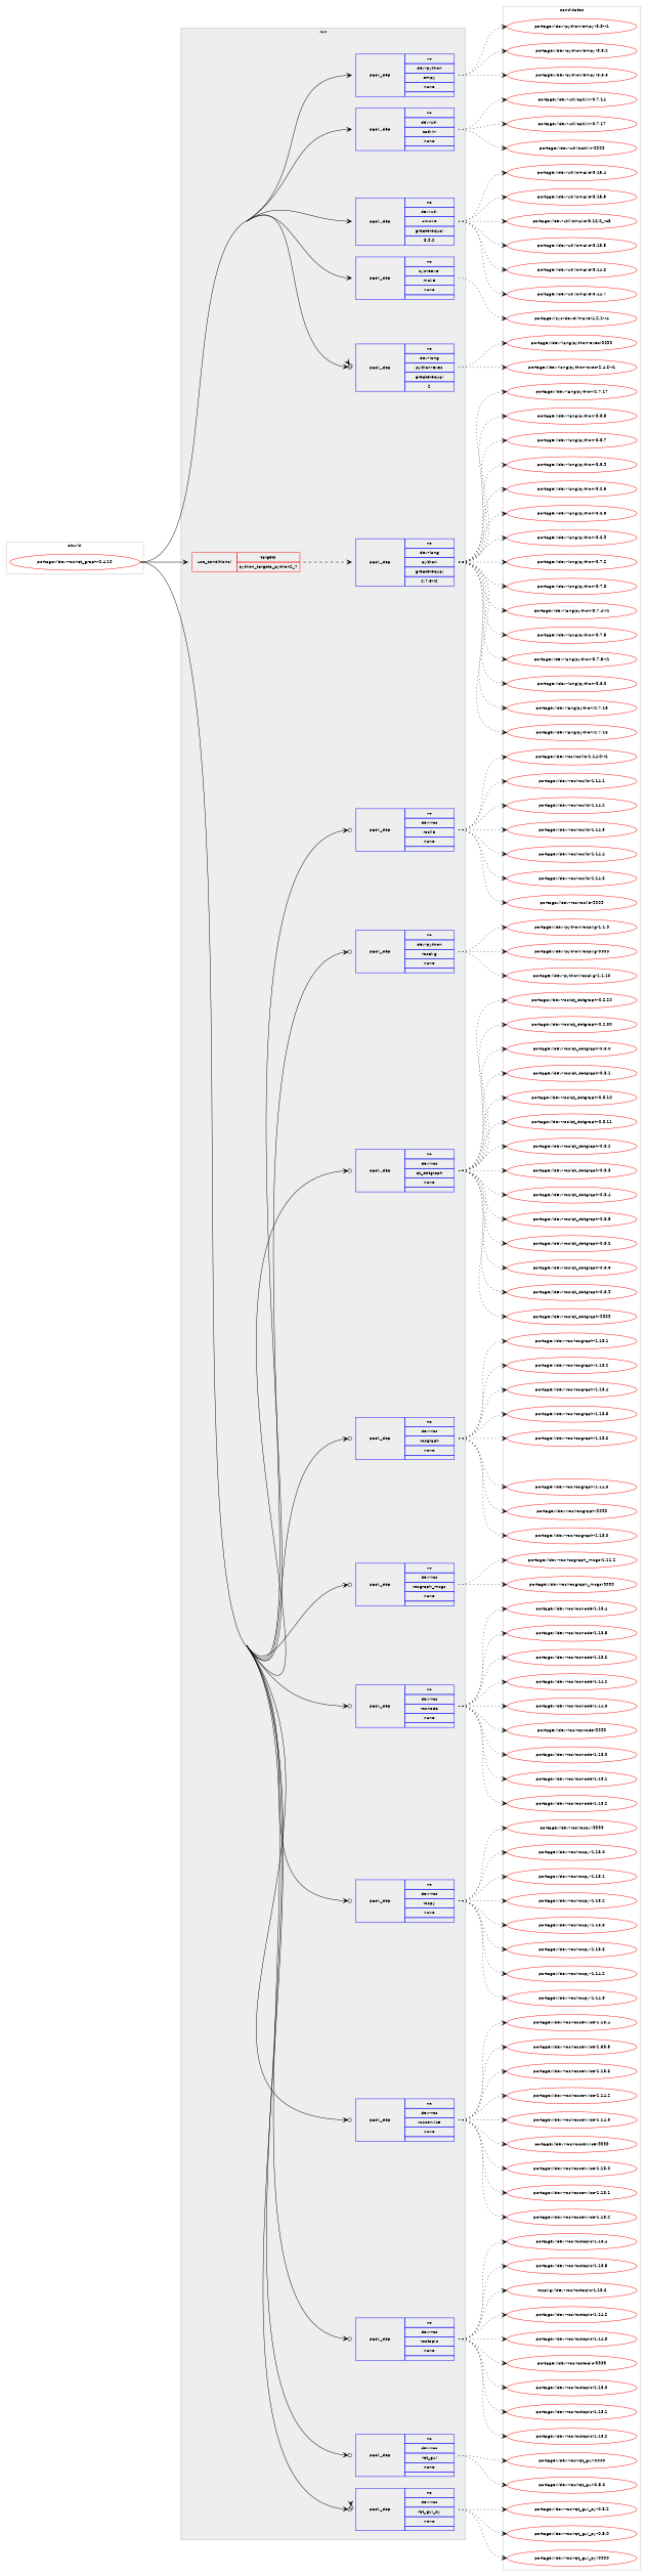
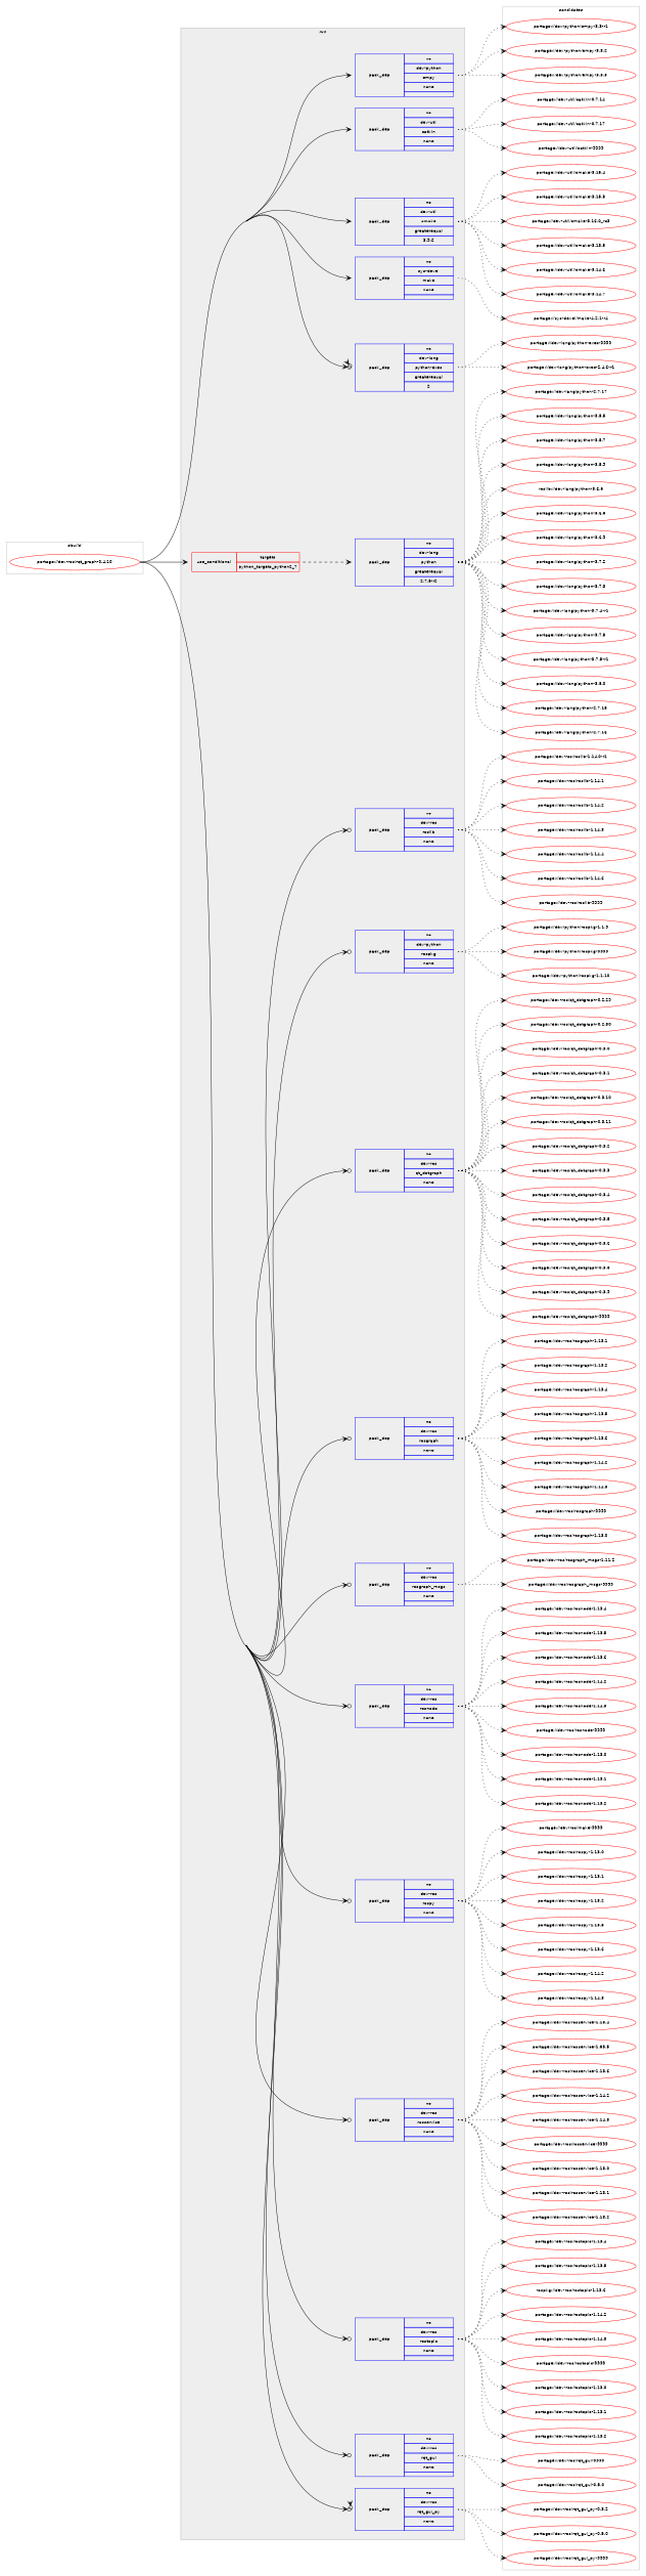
  digraph {
    compound=true
    concentrate=true
    fontname="DejaVu Sans"
    fontsize=10
    newrank=true
    rankdir=LR
    ranksep=1.5
    node [color=red fontname="DejaVu Sans" fontsize=10]
    edge [arrowhead=vee fontname="DejaVu Sans" headport=w style=dotted tailport=e weight=100]
    n1 [label="portage://dev-ros/rqt_graph-0.4.10" width=4]
    n2 [color=blue label=<<TABLE BORDER="0" CELLBORDER="1" CELLSPACING="0" CELLPADDING="4" WIDTH="220"><TR><TD ROWSPAN="6" CELLPADDING="30">pack_dep</TD></TR><TR><TD WIDTH="110">no</TD></TR><TR><TD>dev-python</TD></TR><TR><TD>empy</TD></TR><TR><TD>none</TD></TR><TR><TD></TD></TR></TABLE>> shape=none]
    n3 [color=blue label=<<TABLE BORDER="0" CELLBORDER="1" CELLSPACING="0" CELLPADDING="4" WIDTH="220"><TR><TD ROWSPAN="6" CELLPADDING="30">pack_dep</TD></TR><TR><TD WIDTH="110">no</TD></TR><TR><TD>dev-util</TD></TR><TR><TD>catkin</TD></TR><TR><TD>none</TD></TR><TR><TD></TD></TR></TABLE>> shape=none]
    n4 [color=blue label=<<TABLE BORDER="0" CELLBORDER="1" CELLSPACING="0" CELLPADDING="4" WIDTH="220"><TR><TD ROWSPAN="6" CELLPADDING="30">pack_dep</TD></TR><TR><TD WIDTH="110">no</TD></TR><TR><TD>dev-util</TD></TR><TR><TD>cmake</TD></TR><TR><TD>greaterequal</TD></TR><TR><TD>3.9.6</TD></TR></TABLE>> shape=none]
    n5 [color=blue label=<<TABLE BORDER="0" CELLBORDER="1" CELLSPACING="0" CELLPADDING="4" WIDTH="220"><TR><TD ROWSPAN="6" CELLPADDING="30">pack_dep</TD></TR><TR><TD WIDTH="110">no</TD></TR><TR><TD>sys-devel</TD></TR><TR><TD>make</TD></TR><TR><TD>none</TD></TR><TR><TD></TD></TR></TABLE>> shape=none]
    n6 [color=blue label=<<TABLE BORDER="0" CELLBORDER="1" CELLSPACING="0" CELLPADDING="4" WIDTH="220"><TR><TD ROWSPAN="6" CELLPADDING="30">pack_dep</TD></TR><TR><TD WIDTH="110">no</TD></TR><TR><TD>dev-lang</TD></TR><TR><TD>python-exec</TD></TR><TR><TD>greaterequal</TD></TR><TR><TD>2</TD></TR></TABLE>> shape=none]
    n7 [color=blue label=<<TABLE BORDER="0" CELLBORDER="1" CELLSPACING="0" CELLPADDING="4" WIDTH="220"><TR><TD ROWSPAN="6" CELLPADDING="30">pack_dep</TD></TR><TR><TD WIDTH="110">no</TD></TR><TR><TD>dev-lang</TD></TR><TR><TD>python</TD></TR><TR><TD>greaterequal</TD></TR><TR><TD>2.7.5-r2</TD></TR></TABLE>> shape=none]
    n8 [label=<<TABLE BORDER="0" CELLBORDER="1" CELLSPACING="0" CELLPADDING="4"><TR><TD ROWSPAN="3" CELLPADDING="10">use_conditional</TD></TR><TR><TD>targets</TD></TR><TR><TD>python_targets_python2_7</TD></TR></TABLE>> shape=none]
    n9 [color=blue label=<<TABLE BORDER="0" CELLBORDER="1" CELLSPACING="0" CELLPADDING="4" WIDTH="220"><TR><TD ROWSPAN="6" CELLPADDING="30">pack_dep</TD></TR><TR><TD WIDTH="110">no</TD></TR><TR><TD>dev-ros</TD></TR><TR><TD>roslib</TD></TR><TR><TD>none</TD></TR><TR><TD></TD></TR></TABLE>> shape=none]
    n10 [color=blue label=<<TABLE BORDER="0" CELLBORDER="1" CELLSPACING="0" CELLPADDING="4" WIDTH="220"><TR><TD ROWSPAN="6" CELLPADDING="30">pack_dep</TD></TR><TR><TD WIDTH="110">no</TD></TR><TR><TD>dev-python</TD></TR><TR><TD>rospkg</TD></TR><TR><TD>none</TD></TR><TR><TD></TD></TR></TABLE>> shape=none]
    n11 [color=blue label=<<TABLE BORDER="0" CELLBORDER="1" CELLSPACING="0" CELLPADDING="4" WIDTH="220"><TR><TD ROWSPAN="6" CELLPADDING="30">pack_dep</TD></TR><TR><TD WIDTH="110">no</TD></TR><TR><TD>dev-ros</TD></TR><TR><TD>qt_dotgraph</TD></TR><TR><TD>none</TD></TR><TR><TD></TD></TR></TABLE>> shape=none]
    n12 [color=blue label=<<TABLE BORDER="0" CELLBORDER="1" CELLSPACING="0" CELLPADDING="4" WIDTH="220"><TR><TD ROWSPAN="6" CELLPADDING="30">pack_dep</TD></TR><TR><TD WIDTH="110">no</TD></TR><TR><TD>dev-ros</TD></TR><TR><TD>rosgraph</TD></TR><TR><TD>none</TD></TR><TR><TD></TD></TR></TABLE>> shape=none]
    n13 [color=blue label=<<TABLE BORDER="0" CELLBORDER="1" CELLSPACING="0" CELLPADDING="4" WIDTH="220"><TR><TD ROWSPAN="6" CELLPADDING="30">pack_dep</TD></TR><TR><TD WIDTH="110">no</TD></TR><TR><TD>dev-ros</TD></TR><TR><TD>rosgraph_msgs</TD></TR><TR><TD>none</TD></TR><TR><TD></TD></TR></TABLE>> shape=none]
    n14 [color=blue label=<<TABLE BORDER="0" CELLBORDER="1" CELLSPACING="0" CELLPADDING="4" WIDTH="220"><TR><TD ROWSPAN="6" CELLPADDING="30">pack_dep</TD></TR><TR><TD WIDTH="110">no</TD></TR><TR><TD>dev-ros</TD></TR><TR><TD>rosnode</TD></TR><TR><TD>none</TD></TR><TR><TD></TD></TR></TABLE>> shape=none]
    n15 [color=blue label=<<TABLE BORDER="0" CELLBORDER="1" CELLSPACING="0" CELLPADDING="4" WIDTH="220"><TR><TD ROWSPAN="6" CELLPADDING="30">pack_dep</TD></TR><TR><TD WIDTH="110">no</TD></TR><TR><TD>dev-ros</TD></TR><TR><TD>rospy</TD></TR><TR><TD>none</TD></TR><TR><TD></TD></TR></TABLE>> shape=none]
    n16 [color=blue label=<<TABLE BORDER="0" CELLBORDER="1" CELLSPACING="0" CELLPADDING="4" WIDTH="220"><TR><TD ROWSPAN="6" CELLPADDING="30">pack_dep</TD></TR><TR><TD WIDTH="110">no</TD></TR><TR><TD>dev-ros</TD></TR><TR><TD>rosservice</TD></TR><TR><TD>none</TD></TR><TR><TD></TD></TR></TABLE>> shape=none]
    n17 [color=blue label=<<TABLE BORDER="0" CELLBORDER="1" CELLSPACING="0" CELLPADDING="4" WIDTH="220"><TR><TD ROWSPAN="6" CELLPADDING="30">pack_dep</TD></TR><TR><TD WIDTH="110">no</TD></TR><TR><TD>dev-ros</TD></TR><TR><TD>rostopic</TD></TR><TR><TD>none</TD></TR><TR><TD></TD></TR></TABLE>> shape=none]
    n18 [color=blue label=<<TABLE BORDER="0" CELLBORDER="1" CELLSPACING="0" CELLPADDING="4" WIDTH="220"><TR><TD ROWSPAN="6" CELLPADDING="30">pack_dep</TD></TR><TR><TD WIDTH="110">no</TD></TR><TR><TD>dev-ros</TD></TR><TR><TD>rqt_gui</TD></TR><TR><TD>none</TD></TR><TR><TD></TD></TR></TABLE>> shape=none]
    n19 [color=blue label=<<TABLE BORDER="0" CELLBORDER="1" CELLSPACING="0" CELLPADDING="4" WIDTH="220"><TR><TD ROWSPAN="6" CELLPADDING="30">pack_dep</TD></TR><TR><TD WIDTH="110">no</TD></TR><TR><TD>dev-ros</TD></TR><TR><TD>rqt_gui_py</TD></TR><TR><TD>none</TD></TR><TR><TD></TD></TR></TABLE>> shape=none]
    n20 [label="portage://dev-python/empy-3.3-r1" width=4]
    n21 [label="portage://dev-python/empy-3.3.2" width=4]
    n22 [label="portage://dev-python/empy-3.3.3" width=4]
    n23 [label="portage://dev-util/catkin-0.7.14" width=4]
    n24 [label="portage://dev-util/catkin-0.7.17" width=4]
    n25 [label="portage://dev-util/catkin-9999" width=4]
    n26 [label="portage://dev-util/cmake-3.13.5" width=4]
    n27 [label="portage://dev-util/cmake-3.14.6" width=4]
    n28 [label="portage://dev-util/cmake-3.14.7" width=4]
    n29 [label="portage://dev-util/cmake-3.15.4" width=4]
    n30 [label="portage://dev-util/cmake-3.15.5" width=4]
    n31 [label="portage://dev-util/cmake-3.16.0_rc3" width=4]
    n32 [label="portage://sys-devel/make-4.2.1-r4" width=4]
    n33 [label="portage://dev-lang/python-2.7.15" width=4]
    n34 [label="portage://dev-lang/python-2.7.16" width=4]
    n35 [label="portage://dev-lang/python-2.7.17" width=4]
    n36 [label="portage://dev-lang/python-3.5.5" width=4]
    n37 [label="portage://dev-lang/python-3.5.7" width=4]
    n38 [label="portage://dev-lang/python-3.5.9" width=4]
-   n39 [label="portage://dev-lang/python-3.6.5" width=4]
+   n39 [label="roslib://dev-lang/python-3.6.5" width=4]
    n40 [label="portage://dev-lang/python-3.6.8" width=4]
    n41 [label="portage://dev-lang/python-3.6.9" width=4]
    n42 [label="portage://dev-lang/python-3.7.2" width=4]
    n43 [label="portage://dev-lang/python-3.7.3" width=4]
    n44 [label="portage://dev-lang/python-3.7.4-r1" width=4]
    n45 [label="portage://dev-lang/python-3.7.5" width=4]
    n46 [label="portage://dev-lang/python-3.7.5-r1" width=4]
    n47 [label="portage://dev-lang/python-3.8.0" width=4]
    n48 [label="portage://dev-lang/python-exec-2.4.6-r1" width=4]
    n49 [label="portage://dev-lang/python-exec-9999" width=4]
    n50 [label="portage://dev-python/rospkg-1.1.10" width=4]
    n51 [label="portage://dev-python/rospkg-1.1.9" width=4]
    n52 [label="portage://dev-python/rospkg-9999" width=4]
    n53 [label="portage://dev-ros/qt_dotgraph-0.2.29" width=4]
    n54 [label="portage://dev-ros/qt_dotgraph-0.2.30" width=4]
    n55 [label="portage://dev-ros/qt_dotgraph-0.3.0" width=4]
    n56 [label="portage://dev-ros/qt_dotgraph-0.3.1" width=4]
    n57 [label="portage://dev-ros/qt_dotgraph-0.3.10" width=4]
    n58 [label="portage://dev-ros/qt_dotgraph-0.3.11" width=4]
    n59 [label="portage://dev-ros/qt_dotgraph-0.3.2" width=4]
    n60 [label="portage://dev-ros/qt_dotgraph-0.3.3" width=4]
    n61 [label="portage://dev-ros/qt_dotgraph-0.3.4" width=4]
    n62 [label="portage://dev-ros/qt_dotgraph-0.3.5" width=4]
    n63 [label="portage://dev-ros/qt_dotgraph-0.3.6" width=4]
    n64 [label="portage://dev-ros/qt_dotgraph-0.3.8" width=4]
    n65 [label="portage://dev-ros/qt_dotgraph-0.3.9" width=4]
    n66 [label="portage://dev-ros/qt_dotgraph-9999" width=4]
    n67 [label="portage://dev-ros/rosgraph-1.13.0" width=4]
    n68 [label="portage://dev-ros/rosgraph-1.13.1" width=4]
    n69 [label="portage://dev-ros/rosgraph-1.13.2" width=4]
    n70 [label="portage://dev-ros/rosgraph-1.13.4" width=4]
    n71 [label="portage://dev-ros/rosgraph-1.13.5" width=4]
    n72 [label="portage://dev-ros/rosgraph-1.13.6" width=4]
+   n73 [label="portage://dev-ros/rosgraph-1.14.2" width=4]
    n74 [label="portage://dev-ros/rosgraph-1.14.3" width=4]
    n75 [label="portage://dev-ros/rosgraph-9999" width=4]
    n76 [label="portage://dev-ros/rosgraph_msgs-1.11.2" width=4]
    n77 [label="portage://dev-ros/rosgraph_msgs-9999" width=4]
    n78 [label="portage://dev-ros/roslib-1.14.0-r1" width=4]
    n79 [label="portage://dev-ros/roslib-1.14.1" width=4]
    n80 [label="portage://dev-ros/roslib-1.14.2" width=4]
    n81 [label="portage://dev-ros/roslib-1.14.3" width=4]
    n82 [label="portage://dev-ros/roslib-1.14.4" width=4]
    n83 [label="portage://dev-ros/roslib-1.14.6" width=4]
    n84 [label="portage://dev-ros/roslib-9999" width=4]
    n85 [label="portage://dev-ros/rosnode-1.13.0" width=4]
    n86 [label="portage://dev-ros/rosnode-1.13.1" width=4]
    n87 [label="portage://dev-ros/rosnode-1.13.2" width=4]
    n88 [label="portage://dev-ros/rosnode-1.13.4" width=4]
    n89 [label="portage://dev-ros/rosnode-1.13.5" width=4]
    n90 [label="portage://dev-ros/rosnode-1.13.6" width=4]
    n91 [label="portage://dev-ros/rosnode-1.14.2" width=4]
    n92 [label="portage://dev-ros/rosnode-1.14.3" width=4]
    n93 [label="portage://dev-ros/rosnode-9999" width=4]
    n94 [label="portage://dev-ros/rospy-1.13.0" width=4]
    n95 [label="portage://dev-ros/rospy-1.13.1" width=4]
    n96 [label="portage://dev-ros/rospy-1.13.2" width=4]
    n97 [label="portage://dev-ros/rospy-1.13.5" width=4]
    n98 [label="portage://dev-ros/rospy-1.13.6" width=4]
    n99 [label="portage://dev-ros/rospy-1.14.2" width=4]
    n100 [label="portage://dev-ros/rospy-1.14.3" width=4]
-   n101 [label="portage://dev-ros/rospy-9999" width=4]
+   n101 [label="portage://dev-ros/make-9999" width=4]
    n102 [label="portage://dev-ros/rosservice-1.13.0" width=4]
    n103 [label="portage://dev-ros/rosservice-1.13.1" width=4]
    n104 [label="portage://dev-ros/rosservice-1.13.2" width=4]
    n105 [label="portage://dev-ros/rosservice-1.13.4" width=4]
    n106 [label="portage://dev-ros/rosservice-1.83.5" width=4]
    n107 [label="portage://dev-ros/rosservice-1.13.6" width=4]
    n108 [label="portage://dev-ros/rosservice-1.14.2" width=4]
    n109 [label="portage://dev-ros/rosservice-1.14.3" width=4]
    n110 [label="portage://dev-ros/rosservice-9999" width=4]
    n111 [label="portage://dev-ros/rostopic-1.13.0" width=4]
    n112 [label="portage://dev-ros/rostopic-1.13.1" width=4]
    n113 [label="portage://dev-ros/rostopic-1.13.2" width=4]
    n114 [label="portage://dev-ros/rostopic-1.13.4" width=4]
    n115 [label="portage://dev-ros/rostopic-1.13.5" width=4]
    n116 [label="rospkg://dev-ros/rostopic-1.13.6" width=4]
    n117 [label="portage://dev-ros/rostopic-1.14.2" width=4]
    n118 [label="portage://dev-ros/rostopic-1.14.3" width=4]
    n119 [label="portage://dev-ros/rostopic-9999" width=4]
    n120 [label="portage://dev-ros/rqt_gui-0.5.0" width=4]
    n121 [label="portage://dev-ros/rqt_gui-9999" width=4]
    n122 [label="portage://dev-ros/rqt_gui_py-0.3.2" width=4]
    n123 [label="portage://dev-ros/rqt_gui_py-0.5.0" width=4]
    n124 [label="portage://dev-ros/rqt_gui_py-9999" width=4]
    subgraph cluster_1 {
      color=gray
      label=<<i>ebuild</i>>
      rank=same
      n1
    }
    subgraph cluster_2 {
      color=gray
      label=<<i>dependencies</i>>
      subgraph cluster_3 {
        color=gray
        fillcolor="#eeeeee"
        label=<<i>compile</i>>
        style=filled
        subgraph sub_4 {
          color=gray
          fillcolor="#eeeeee"
          label=<<i>compile</i>>
          style=filled
          n2
        }
        subgraph sub_5 {
          color=gray
          fillcolor="#eeeeee"
          label=<<i>compile</i>>
          style=filled
          n3
        }
        subgraph sub_6 {
          color=gray
          fillcolor="#eeeeee"
          label=<<i>compile</i>>
          style=filled
          n4
        }
        subgraph sub_7 {
          color=gray
          fillcolor="#eeeeee"
          label=<<i>compile</i>>
          style=filled
          n5
        }
      }
      subgraph cluster_8 {
        color=gray
        fillcolor="#eeeeee"
        label=<<i>compile and run</i>>
        style=filled
        subgraph sub_9 {
          color=gray
          fillcolor="#eeeeee"
          label=<<i>compile and run</i>>
          style=filled
          n6
        }
        subgraph sub_10 {
          color=gray
          fillcolor="#eeeeee"
          label=<<i>compile and run</i>>
          style=filled
          n8
          subgraph sub_11 {
            color=gray
            fillcolor="#eeeeee"
            label=<<i>compile and run</i>>
            style=filled
            n7
          }
        }
        subgraph sub_12 {
          color=gray
          fillcolor="#eeeeee"
          label=<<i>compile and run</i>>
          style=filled
          n9
        }
        subgraph sub_13 {
          color=gray
          fillcolor="#eeeeee"
          label=<<i>compile and run</i>>
          style=filled
          n10
        }
        subgraph sub_14 {
          color=gray
          fillcolor="#eeeeee"
          label=<<i>compile and run</i>>
          style=filled
          n11
        }
        subgraph sub_15 {
          color=gray
          fillcolor="#eeeeee"
          label=<<i>compile and run</i>>
          style=filled
          n12
        }
        subgraph sub_16 {
          color=gray
          fillcolor="#eeeeee"
          label=<<i>compile and run</i>>
          style=filled
          n13
        }
        subgraph sub_17 {
          color=gray
          fillcolor="#eeeeee"
          label=<<i>compile and run</i>>
          style=filled
          n14
        }
        subgraph sub_18 {
          color=gray
          fillcolor="#eeeeee"
          label=<<i>compile and run</i>>
          style=filled
          n15
        }
        subgraph sub_19 {
          color=gray
          fillcolor="#eeeeee"
          label=<<i>compile and run</i>>
          style=filled
          n16
        }
        subgraph sub_20 {
          color=gray
          fillcolor="#eeeeee"
          label=<<i>compile and run</i>>
          style=filled
          n17
        }
        subgraph sub_21 {
          color=gray
          fillcolor="#eeeeee"
          label=<<i>compile and run</i>>
          style=filled
          n18
        }
        subgraph sub_22 {
          color=gray
          fillcolor="#eeeeee"
          label=<<i>compile and run</i>>
          style=filled
          n19
        }
      }
      subgraph cluster_23 {
        color=gray
        fillcolor="#eeeeee"
        label=<<i>run</i>>
        style=filled
      }
    }
    subgraph cluster_24 {
      color=gray
      label=<<i>candidates</i>>
      rank=same
      subgraph sub_25 {
        color=black
        label=<<i>candidates</i>>
        nodesep=1
        rank=same
        n20
        n21
        n22
      }
      subgraph sub_26 {
        color=black
        label=<<i>candidates</i>>
        nodesep=1
        rank=same
        n23
        n24
        n25
      }
      subgraph sub_27 {
        color=black
        label=<<i>candidates</i>>
        nodesep=1
        rank=same
        n26
        n27
        n28
        n29
        n30
        n31
      }
      subgraph sub_28 {
        color=black
        label=<<i>candidates</i>>
        nodesep=1
        rank=same
        n32
      }
      subgraph sub_29 {
        color=black
        label=<<i>candidates</i>>
        nodesep=1
        rank=same
        n33
        n34
        n35
        n36
        n37
        n38
        n39
        n40
        n41
        n42
        n43
        n44
        n45
        n46
        n47
      }
      subgraph sub_30 {
        color=black
        label=<<i>candidates</i>>
        nodesep=1
        rank=same
        n48
        n49
      }
      subgraph sub_31 {
        color=black
        label=<<i>candidates</i>>
        nodesep=1
        rank=same
        n50
        n51
        n52
      }
      subgraph sub_32 {
        color=black
        label=<<i>candidates</i>>
        nodesep=1
        rank=same
        n53
        n54
        n55
        n56
        n57
        n58
        n59
        n60
        n61
        n62
        n63
        n64
        n65
        n66
      }
      subgraph sub_33 {
        color=black
        label=<<i>candidates</i>>
        nodesep=1
        rank=same
        n67
        n68
        n69
        n70
        n71
        n72
+       n73
        n74
        n75
      }
      subgraph sub_34 {
        color=black
        label=<<i>candidates</i>>
        nodesep=1
        rank=same
        n76
        n77
      }
      subgraph sub_35 {
        color=black
        label=<<i>candidates</i>>
        nodesep=1
        rank=same
        n78
        n79
        n80
        n81
        n82
        n83
        n84
      }
      subgraph sub_36 {
        color=black
        label=<<i>candidates</i>>
        nodesep=1
        rank=same
        n85
        n86
        n87
        n88
        n89
        n90
        n91
        n92
        n93
      }
      subgraph sub_37 {
        color=black
        label=<<i>candidates</i>>
        nodesep=1
        rank=same
        n94
        n95
        n96
        n97
        n98
        n99
        n100
        n101
      }
      subgraph sub_38 {
        color=black
        label=<<i>candidates</i>>
        nodesep=1
        rank=same
        n102
        n103
        n104
        n105
        n106
        n107
        n108
        n109
        n110
      }
      subgraph sub_39 {
        color=black
        label=<<i>candidates</i>>
        nodesep=1
        rank=same
        n111
        n112
        n113
        n114
        n115
        n116
        n117
        n118
        n119
      }
      subgraph sub_40 {
        color=black
        label=<<i>candidates</i>>
        nodesep=1
        rank=same
        n120
        n121
      }
      subgraph sub_41 {
        color=black
        label=<<i>candidates</i>>
        nodesep=1
        rank=same
        n122
        n123
        n124
      }
    }
    n1 -> n2 [style=solid weight=20]
    n1 -> n3 [style=solid weight=20]
    n1 -> n4 [style=solid weight=20]
    n1 -> n5 [style=solid weight=20]
    n1 -> n6 [arrowhead=odotvee style=solid weight=20]
    n1 -> n8 [style=solid weight=20]
    n1 -> n9 [arrowhead=odotvee style=solid weight=20]
    n1 -> n10 [arrowhead=odotvee style=solid weight=20]
    n1 -> n11 [arrowhead=odotvee style=solid weight=20]
    n1 -> n12 [arrowhead=odotvee style=solid weight=20]
    n1 -> n13 [arrowhead=odotvee style=solid weight=20]
    n1 -> n14 [arrowhead=odotvee style=solid weight=20]
    n1 -> n15 [arrowhead=odotvee style=solid weight=20]
    n1 -> n16 [arrowhead=odotvee style=solid weight=20]
    n1 -> n17 [arrowhead=odotvee style=solid weight=20]
    n1 -> n18 [arrowhead=odotvee style=solid weight=20]
    n1 -> n19 [arrowhead=odotvee style=solid weight=20]
    n2 -> n20
    n2 -> n21
    n2 -> n22
    n3 -> n23
    n3 -> n24
    n3 -> n25
    n4 -> n26
    n4 -> n27
    n4 -> n28
    n4 -> n29
    n4 -> n30
    n4 -> n31
    n5 -> n32
    n6 -> n48
    n6 -> n49
    n7 -> n33
    n7 -> n34
    n7 -> n35
    n7 -> n36
    n7 -> n37
    n7 -> n38
    n7 -> n39
    n7 -> n40
    n7 -> n41
    n7 -> n42
    n7 -> n43
    n7 -> n44
    n7 -> n45
    n7 -> n46
    n7 -> n47
    n8 -> n7 [style=dashed weight=20]
    n9 -> n78
    n9 -> n79
    n9 -> n80
    n9 -> n81
    n9 -> n82
    n9 -> n83
    n9 -> n84
    n10 -> n50
    n10 -> n51
    n10 -> n52
    n11 -> n53
    n11 -> n54
    n11 -> n55
    n11 -> n56
    n11 -> n57
    n11 -> n58
    n11 -> n59
    n11 -> n60
    n11 -> n61
    n11 -> n62
    n11 -> n63
    n11 -> n64
    n11 -> n65
    n11 -> n66
    n12 -> n67
    n12 -> n68
    n12 -> n69
    n12 -> n70
    n12 -> n71
    n12 -> n72
+   n12 -> n73
    n12 -> n74
    n12 -> n75
    n13 -> n76
    n13 -> n77
    n14 -> n85
    n14 -> n86
    n14 -> n87
    n14 -> n88
    n14 -> n89
    n14 -> n90
    n14 -> n91
    n14 -> n92
    n14 -> n93
    n15 -> n94
    n15 -> n95
    n15 -> n96
    n15 -> n97
    n15 -> n98
    n15 -> n99
    n15 -> n100
    n15 -> n101
    n16 -> n102
    n16 -> n103
    n16 -> n104
    n16 -> n105
    n16 -> n106
    n16 -> n107
    n16 -> n108
    n16 -> n109
    n16 -> n110
    n17 -> n111
    n17 -> n112
    n17 -> n113
    n17 -> n114
    n17 -> n115
    n17 -> n116
    n17 -> n117
    n17 -> n118
    n17 -> n119
    n18 -> n120
    n18 -> n121
    n19 -> n122
    n19 -> n123
    n19 -> n124
  }
